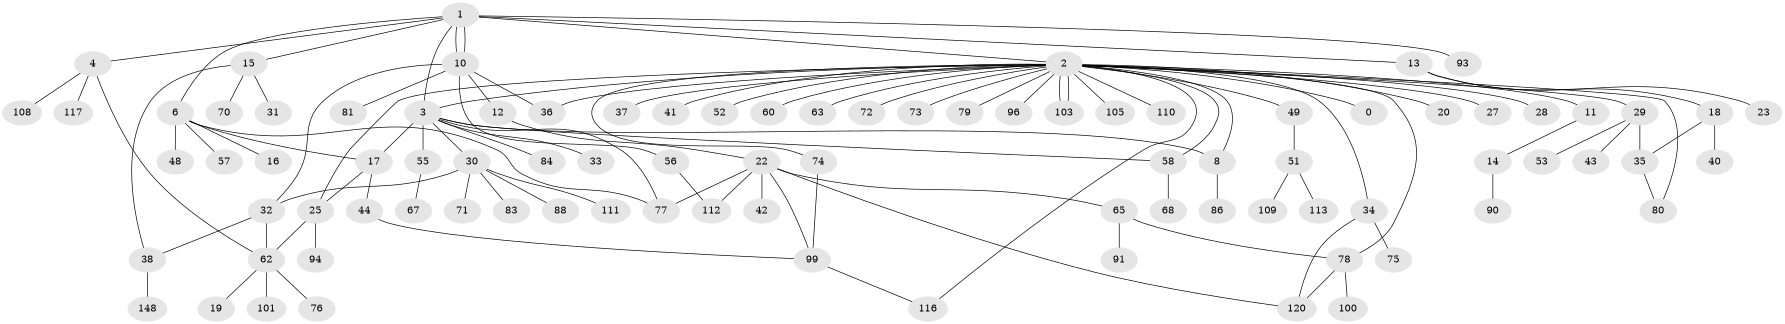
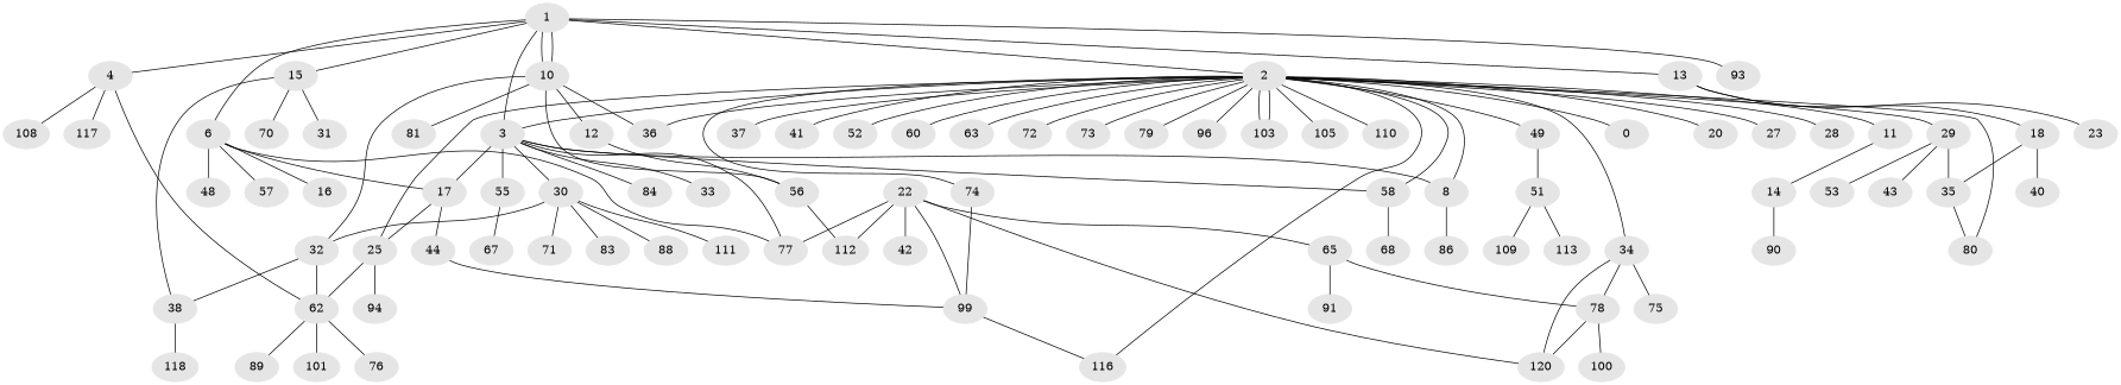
  graph {
    node [color=gray90 style=filled]
    1 [super="+9"]
    2 [super="+5"]
    3 [super="+50"]
    4 [super="+66"]
    6 [super="+54"]
    10 [super="+19"]
    13
    15 [super="+24"]
    93
    n10 [label=0]
    8
    11
    20
    25 [super="+39"]
    27
    28
    29
    34
    36
    37 [super="+64"]
    41
    49
    52
    58 [super="+61"]
    60
    63
    72
    73
    74 [super="+92"]
    78 [super="+114"]
    79 [super="+106"]
    80
    96
    103
    105
    110
    116 [super="+119"]
    17 [super="+69"]
    30 [super="+82"]
    33 [super="+115"]
    55
    77 [super="+95"]
    84
    62 [super="+107"]
    108
    117
    16 [super="+21"]
    48 [super="+104"]
    57
    12
    32 [super="+45"]
    56 [super="+98"]
    81
    23
    18 [super="+85"]
    31
    38 [super="+46"]
    70
    86
    14 [super="+47"]
    94
    35 [super="+97"]
    43
    53
    120
    75
    51
    68 [super="+87"]
    99 [super="+102"]
    100
    44
    71
    83
    88
    111
    67
    76
-   89 [label=19]
+   89
    101
    22 [super="+26"]
    112
    90
    42 [super="+59"]
    65
    40
-   118 [label=148]
+   118
    109
    113
    91
    1 -- 2
    1 -- 3
    1 -- 4
    1 -- 6
    1 -- 10
    1 -- 10
    1 -- 13
    1 -- 15
    1 -- 93
    2 -- 3
    2 -- n10
    2 -- 8
    2 -- 11
    2 -- 20
    2 -- 25
    2 -- 27
    2 -- 28
    2 -- 29
    2 -- 34
    2 -- 36
    2 -- 37
    2 -- 41
    2 -- 49
    2 -- 52
    2 -- 58
    2 -- 60
    2 -- 63
    2 -- 72
    2 -- 73
    2 -- 74
-   2 -- 78
+   34 -- 78
    2 -- 79
    2 -- 80
    2 -- 96
    2 -- 103
    2 -- 103
    2 -- 105
    2 -- 110
    2 -- 116
    3 -- 8
    3 -- 58
    3 -- 17
    3 -- 30
    3 -- 33
    3 -- 55
    3 -- 77
    3 -- 84
    4 -- 62
    4 -- 108
    4 -- 117
    6 -- 17
    6 -- 77
    6 -- 16
    6 -- 48
    6 -- 57
    10 -- 36
    10 -- 12
    10 -- 32
    10 -- 56
    10 -- 81
    13 -- 23
    13 -- 18
    15 -- 31
    15 -- 38
    15 -- 70
    8 -- 86
    11 -- 14
    25 -- 62
    25 -- 94
    29 -- 35
    29 -- 43
    29 -- 53
    34 -- 120
    34 -- 75
    49 -- 51
    58 -- 68
    74 -- 99
    78 -- 120
    78 -- 100
    17 -- 25
    17 -- 44
    30 -- 32
    30 -- 71
    30 -- 83
    30 -- 88
    30 -- 111
    55 -- 67
    62 -- 76
    62 -- 89
    62 -- 101
-   12 -- 22
+   12 -- 56
    32 -- 62
    32 -- 38
    56 -- 112
    18 -- 35
    18 -- 40
    38 -- 118
    14 -- 90
    35 -- 80
    51 -- 109
    51 -- 113
    99 -- 116
    44 -- 99
    22 -- 77
    22 -- 120
    22 -- 99
    22 -- 112
    22 -- 42
    22 -- 65
    65 -- 78
    65 -- 91
  }
